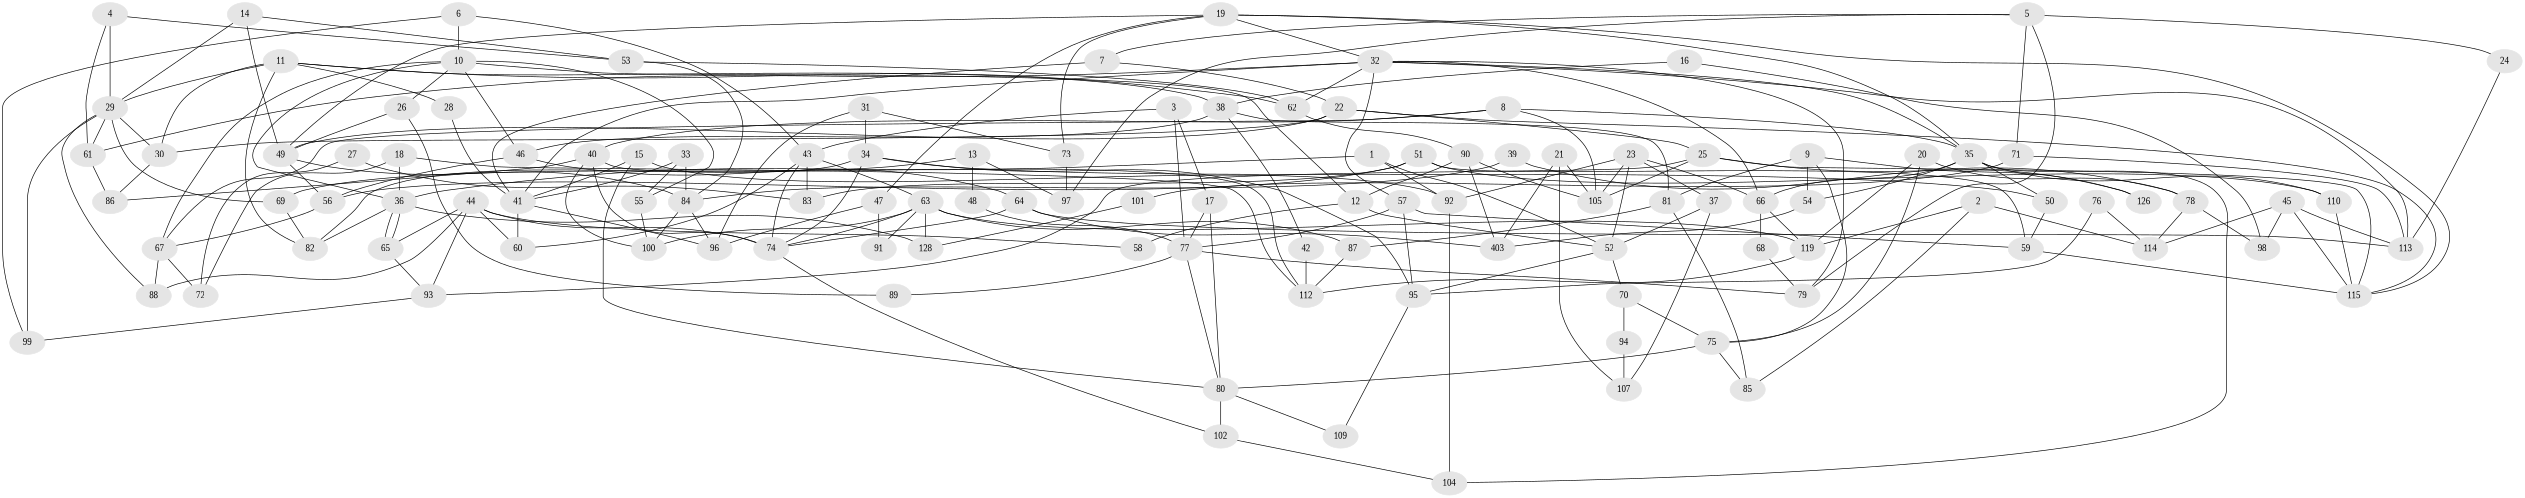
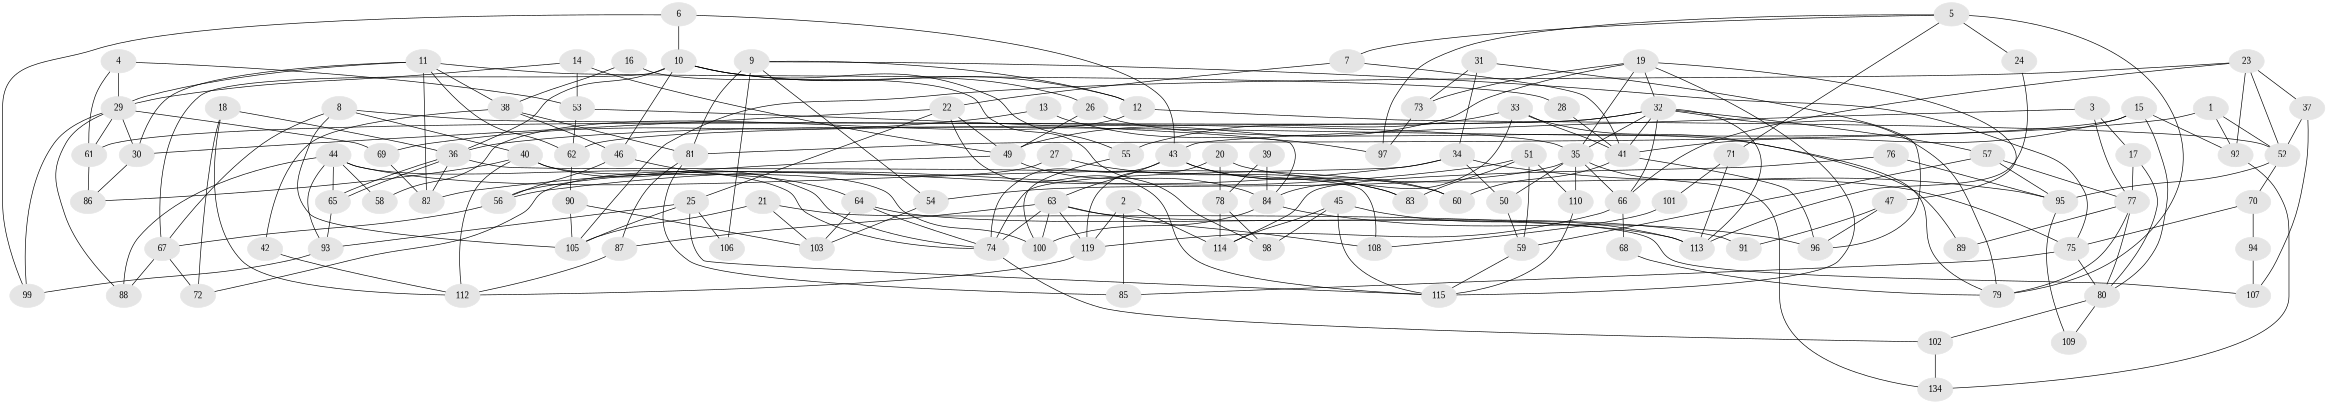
  graph {
    fontname="Liberation Serif"
    node [color=gray90 fontname="Liberation Serif" style=filled]
    edge [fontname="Liberation Serif"]
    1
    36
    52
    92
    82
    65
-   108 [label=128]
+   108
    95
    70
-   104
+   104 [label=134]
    2
    85
    n13 [label=119]
    114
    112
    3
    17
    43
    77
    80
    83
    74
    60
    63
    79
    89
    4
    29
    53
    61
    99
    30
    69
    88
    62
    84
    86
    5
    7
    24
    71
    97
    22
    41
    113
    101
    6
    10
    67
    12
    26
    46
    55
    49
    115
    25
    96
    8
    35
    40
    105
    54
    66
    50
    110
    100
    72
    9
    75
    81
-   106 [label=126]
+   106
    58
-   103 [label=403]
+   103
    87
    56
    64
    11
    28
    38
    42
    90
    13
-   48
    14
    15
    102
    109
    16
    98
    18
    19
    32
    47
    73
    57
    91
    20
    78
    21
    107
    93
    23
    37
    68
    27
    31
    34
    59
    33
    39
    44
    45
    51
    94
    76
    1 -- 36
    1 -- 52
    1 -- 92
    36 -- 82
    36 -- 65
    36 -- 65
    36 -- 108
    52 -- 95
    52 -- 70
    92 -- 104
    65 -- 93
    95 -- 109
    70 -- 75
    70 -- 94
    2 -- 85
    2 -- n13
    2 -- 114
    n13 -- 112
    3 -- 17
    3 -- 43
    3 -- 77
    17 -- 77
    17 -- 80
    43 -- 83
    43 -- 74
    43 -- 60
    43 -- 63
    77 -- 80
    77 -- 79
    77 -- 89
    80 -- 102
    80 -- 109
    74 -- 102
    63 -- 108
    63 -- n13
    63 -- 74
    63 -- 100
    63 -- 87
    63 -- 91
    4 -- 29
    4 -- 53
    4 -- 61
    29 -- 61
    29 -- 99
    29 -- 30
    29 -- 69
    29 -- 88
    53 -- 62
    53 -- 84
    61 -- 86
    30 -- 86
    69 -- 82
    62 -- 90
    84 -- 96
    84 -- 100
    5 -- 79
    5 -- 7
    5 -- 24
    5 -- 71
    5 -- 97
    7 -- 22
    7 -- 41
    24 -- 113
    71 -- 113
    71 -- 101
    22 -- 30
    22 -- 49
    22 -- 115
    22 -- 25
    41 -- 60
    41 -- 96
    101 -- 108
    6 -- 43
    6 -- 99
    6 -- 10
    10 -- 36
    10 -- 67
    10 -- 12
    10 -- 26
    10 -- 46
    10 -- 55
    67 -- 88
    67 -- 72
    12 -- 52
    12 -- 58
    26 -- 89
    26 -- 49
    46 -- 56
    46 -- 64
    55 -- 100
    49 -- 84
    49 -- 56
    25 -- 115
    25 -- 105
    25 -- 106
    25 -- 93
    8 -- 67
    8 -- 35
    8 -- 40
    8 -- 105
    35 -- 104
    35 -- 54
    35 -- 66
    35 -- 50
    35 -- 110
    40 -- 112
    40 -- 74
    40 -- 86
    40 -- 100
    54 -- 103
    66 -- n13
    66 -- 68
    50 -- 59
    110 -- 115
-   90 -- 12
+   9 -- 12
    9 -- 54
    9 -- 75
    9 -- 81
    9 -- 106
    75 -- 85
    75 -- 80
    81 -- 85
    81 -- 87
    87 -- 112
    56 -- 67
    64 -- 74
    64 -- 113
    64 -- 103
    11 -- 82
    11 -- 29
    11 -- 30
    11 -- 62
    11 -- 28
    11 -- 38
    28 -- 41
    38 -- 46
    38 -- 81
    38 -- 42
    42 -- 112
    90 -- 105
    90 -- 103
    13 -- 69
    13 -- 97
-   13 -- 48
-   48 -- 77
    14 -- 29
    14 -- 53
    14 -- 49
    15 -- 92
    15 -- 80
    15 -- 41
+   15 -- 81
    102 -- 104
    16 -- 38
    16 -- 98
    18 -- 36
    18 -- 112
    18 -- 72
    19 -- 49
    19 -- 115
    19 -- 35
    19 -- 32
    19 -- 47
    19 -- 73
    32 -- 79
    32 -- 61
    32 -- 62
    32 -- 41
    32 -- 113
    32 -- 35
    32 -- 66
    32 -- 57
    47 -- 96
    47 -- 91
    73 -- 97
    57 -- 95
    57 -- 77
    57 -- 59
    20 -- n13
    20 -- 75
    20 -- 78
    78 -- 114
    78 -- 98
    21 -- 105
    21 -- 103
    21 -- 107
    93 -- 99
    23 -- 52
    23 -- 92
    23 -- 105
    23 -- 66
    23 -- 37
    37 -- 52
    37 -- 107
    68 -- 79
    27 -- 83
    27 -- 72
    31 -- 96
    31 -- 73
    31 -- 34
    34 -- 82
    34 -- 95
    34 -- 74
    34 -- 50
    59 -- 115
+   33 -- 79
    33 -- 84
    33 -- 41
    33 -- 55
    39 -- 84
    39 -- 78
    44 -- 65
    44 -- 74
    44 -- 60
    44 -- 88
    44 -- 58
    44 -- 93
    45 -- 114
    45 -- 113
    45 -- 115
    45 -- 98
    51 -- 83
    51 -- 110
    51 -- 56
    51 -- 59
    94 -- 107
    76 -- 95
    76 -- 114
  }
